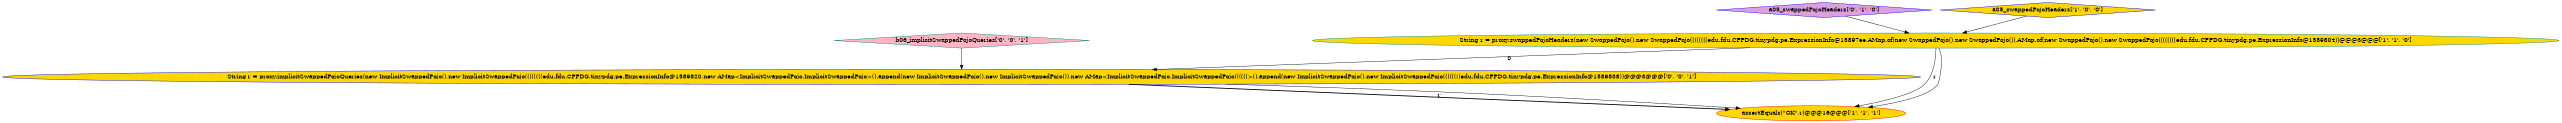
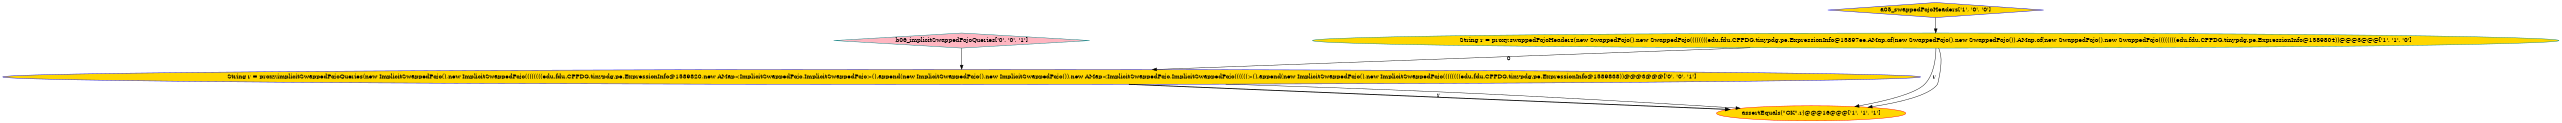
  digraph {
    node [fillcolor=gold shape=diamond style=filled color=blue]
    edge [style=solid]
    n1 [fillcolor=lightpink label="b06_implicitSwappedPojoQueries['0', '0', '1']" color=teal]
    n2 [label="String r = proxy.implicitSwappedPojoQueries(new ImplicitSwappedPojo(),new ImplicitSwappedPojo((((((((edu.fdu.CPPDG.tinypdg.pe.ExpressionInfo@1589820,new AMap<ImplicitSwappedPojo,ImplicitSwappedPojo>().append(new ImplicitSwappedPojo(),new ImplicitSwappedPojo()),new AMap<ImplicitSwappedPojo,ImplicitSwappedPojo((((((>().append(new ImplicitSwappedPojo(),new ImplicitSwappedPojo((((((((edu.fdu.CPPDG.tinypdg.pe.ExpressionInfo@1589838))@@@3@@@['0', '0', '1']" shape=ellipse]
-   n3 [fillcolor=plum label="a05_swappedPojoHeaders['0', '1', '0']"]
    n4 [label="String r = proxy.swappedPojoHeaders(new SwappedPojo(),new SwappedPojo((((((((edu.fdu.CPPDG.tinypdg.pe.ExpressionInfo@15897ee,AMap.of(new SwappedPojo(),new SwappedPojo()),AMap.of(new SwappedPojo(),new SwappedPojo((((((((edu.fdu.CPPDG.tinypdg.pe.ExpressionInfo@1589804))@@@3@@@['1', '1', '0']" shape=ellipse color=teal]
    n5 [label="assertEquals(\"OK\",r)@@@16@@@['1', '1', '1']" shape=ellipse color=red]
    n6 [label="a05_swappedPojoHeaders['1', '0', '0']"]
    n1 -> n2
    n2 -> n5 [label=r style=bold]
    n2 -> n5
-   n3 -> n4
    n4 -> n2 [label=0]
    n4 -> n5 [label=r]
    n4 -> n5
    n6 -> n4
  }
